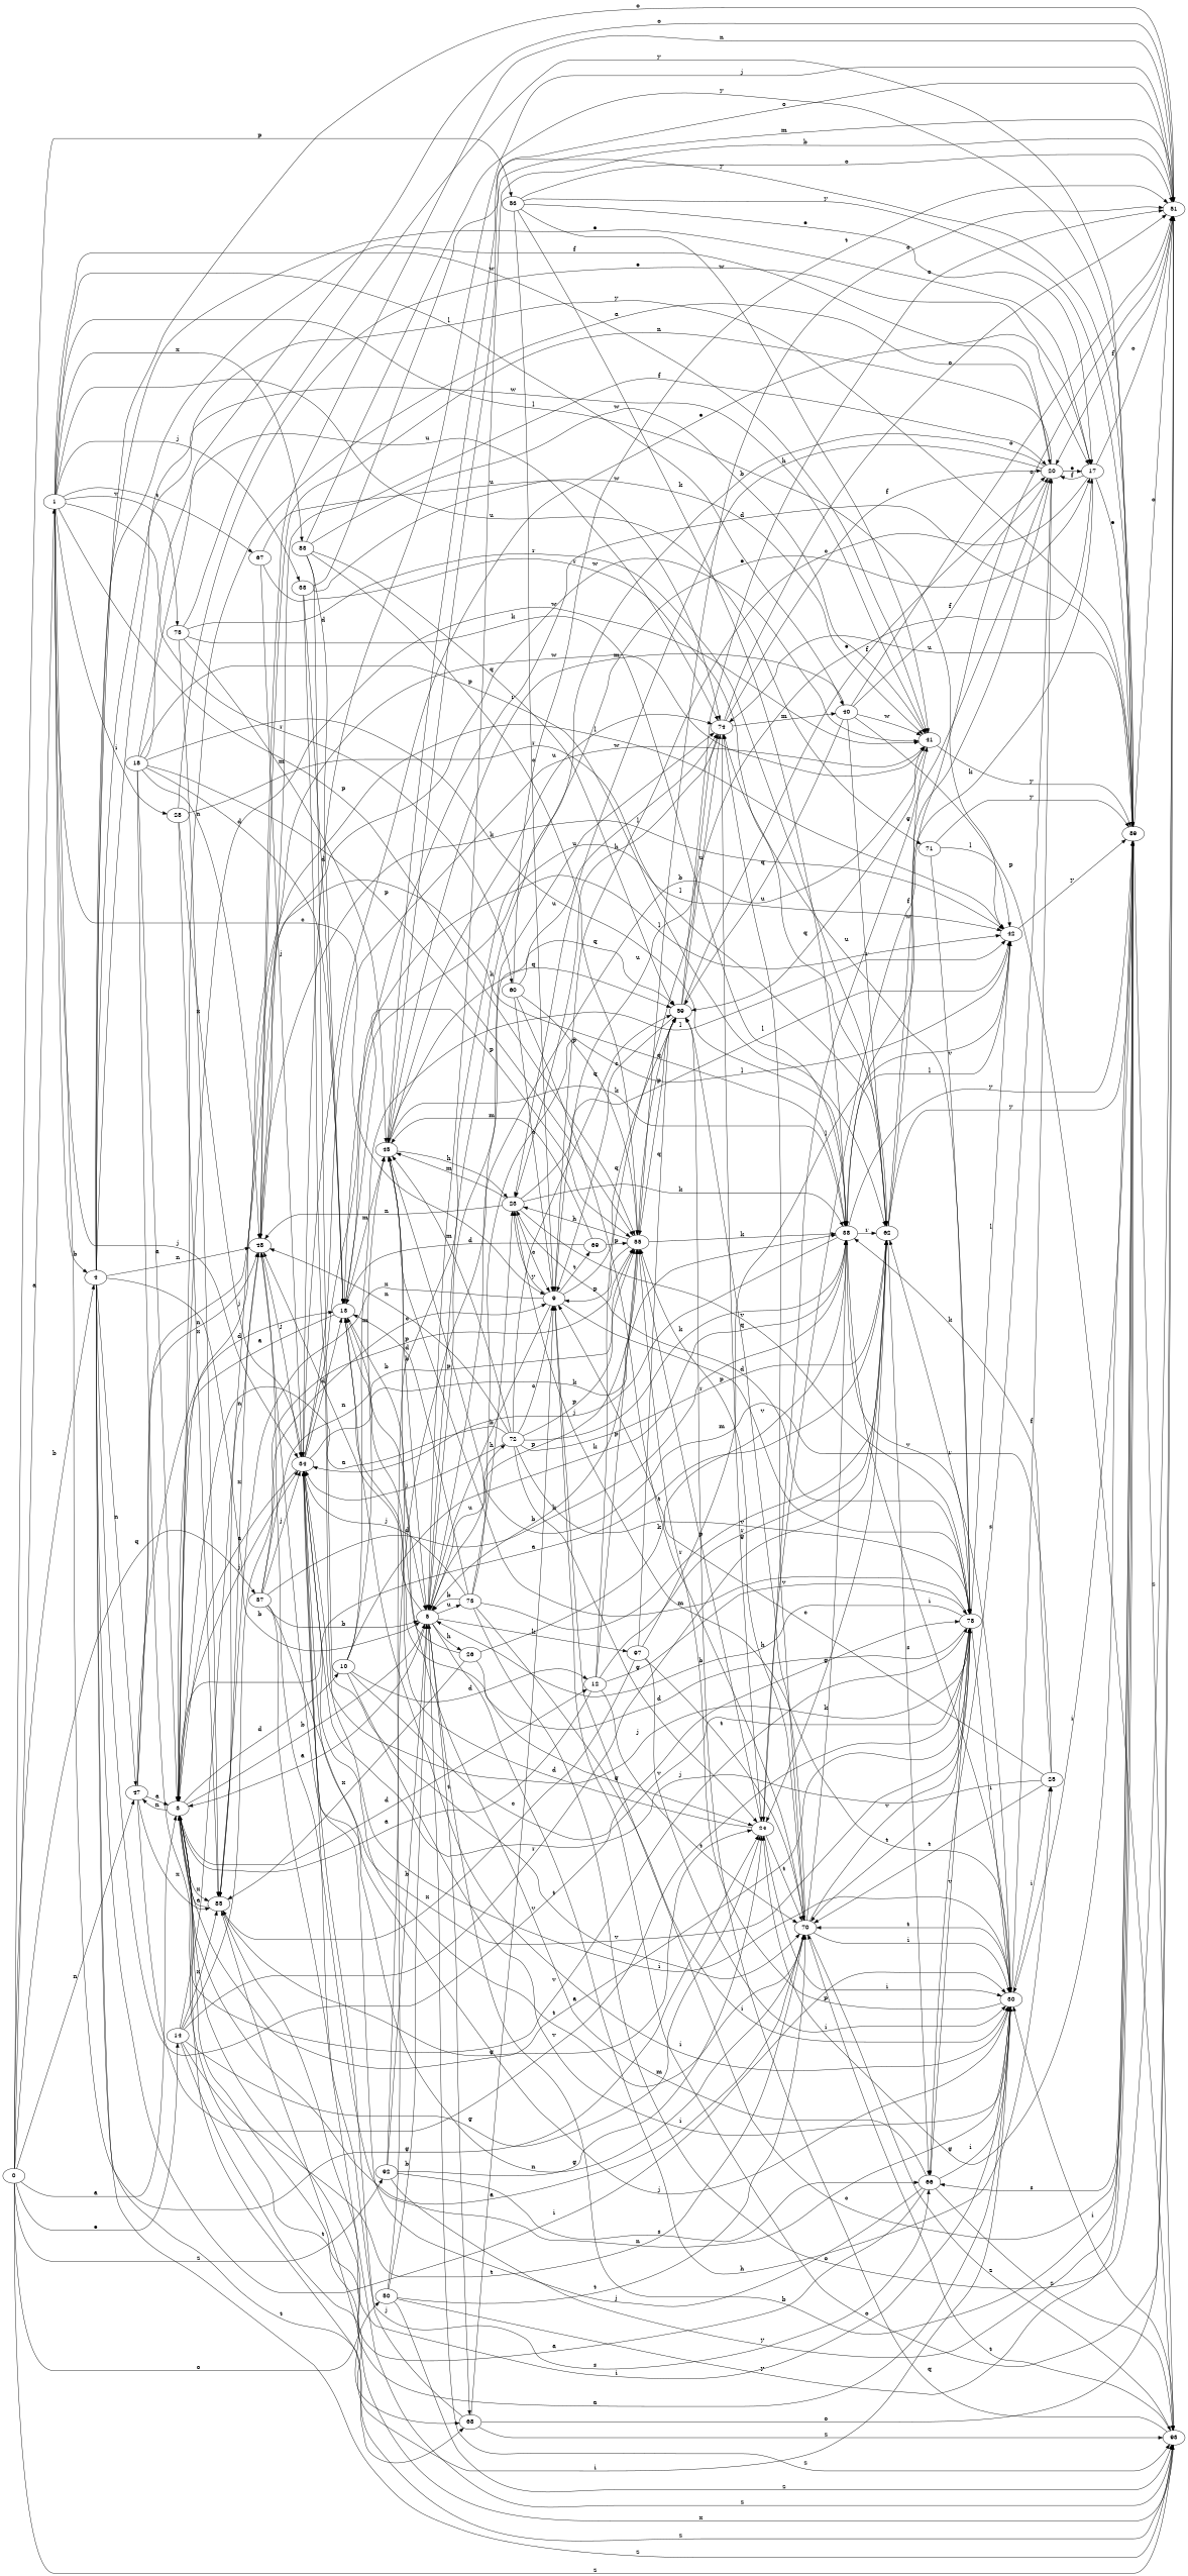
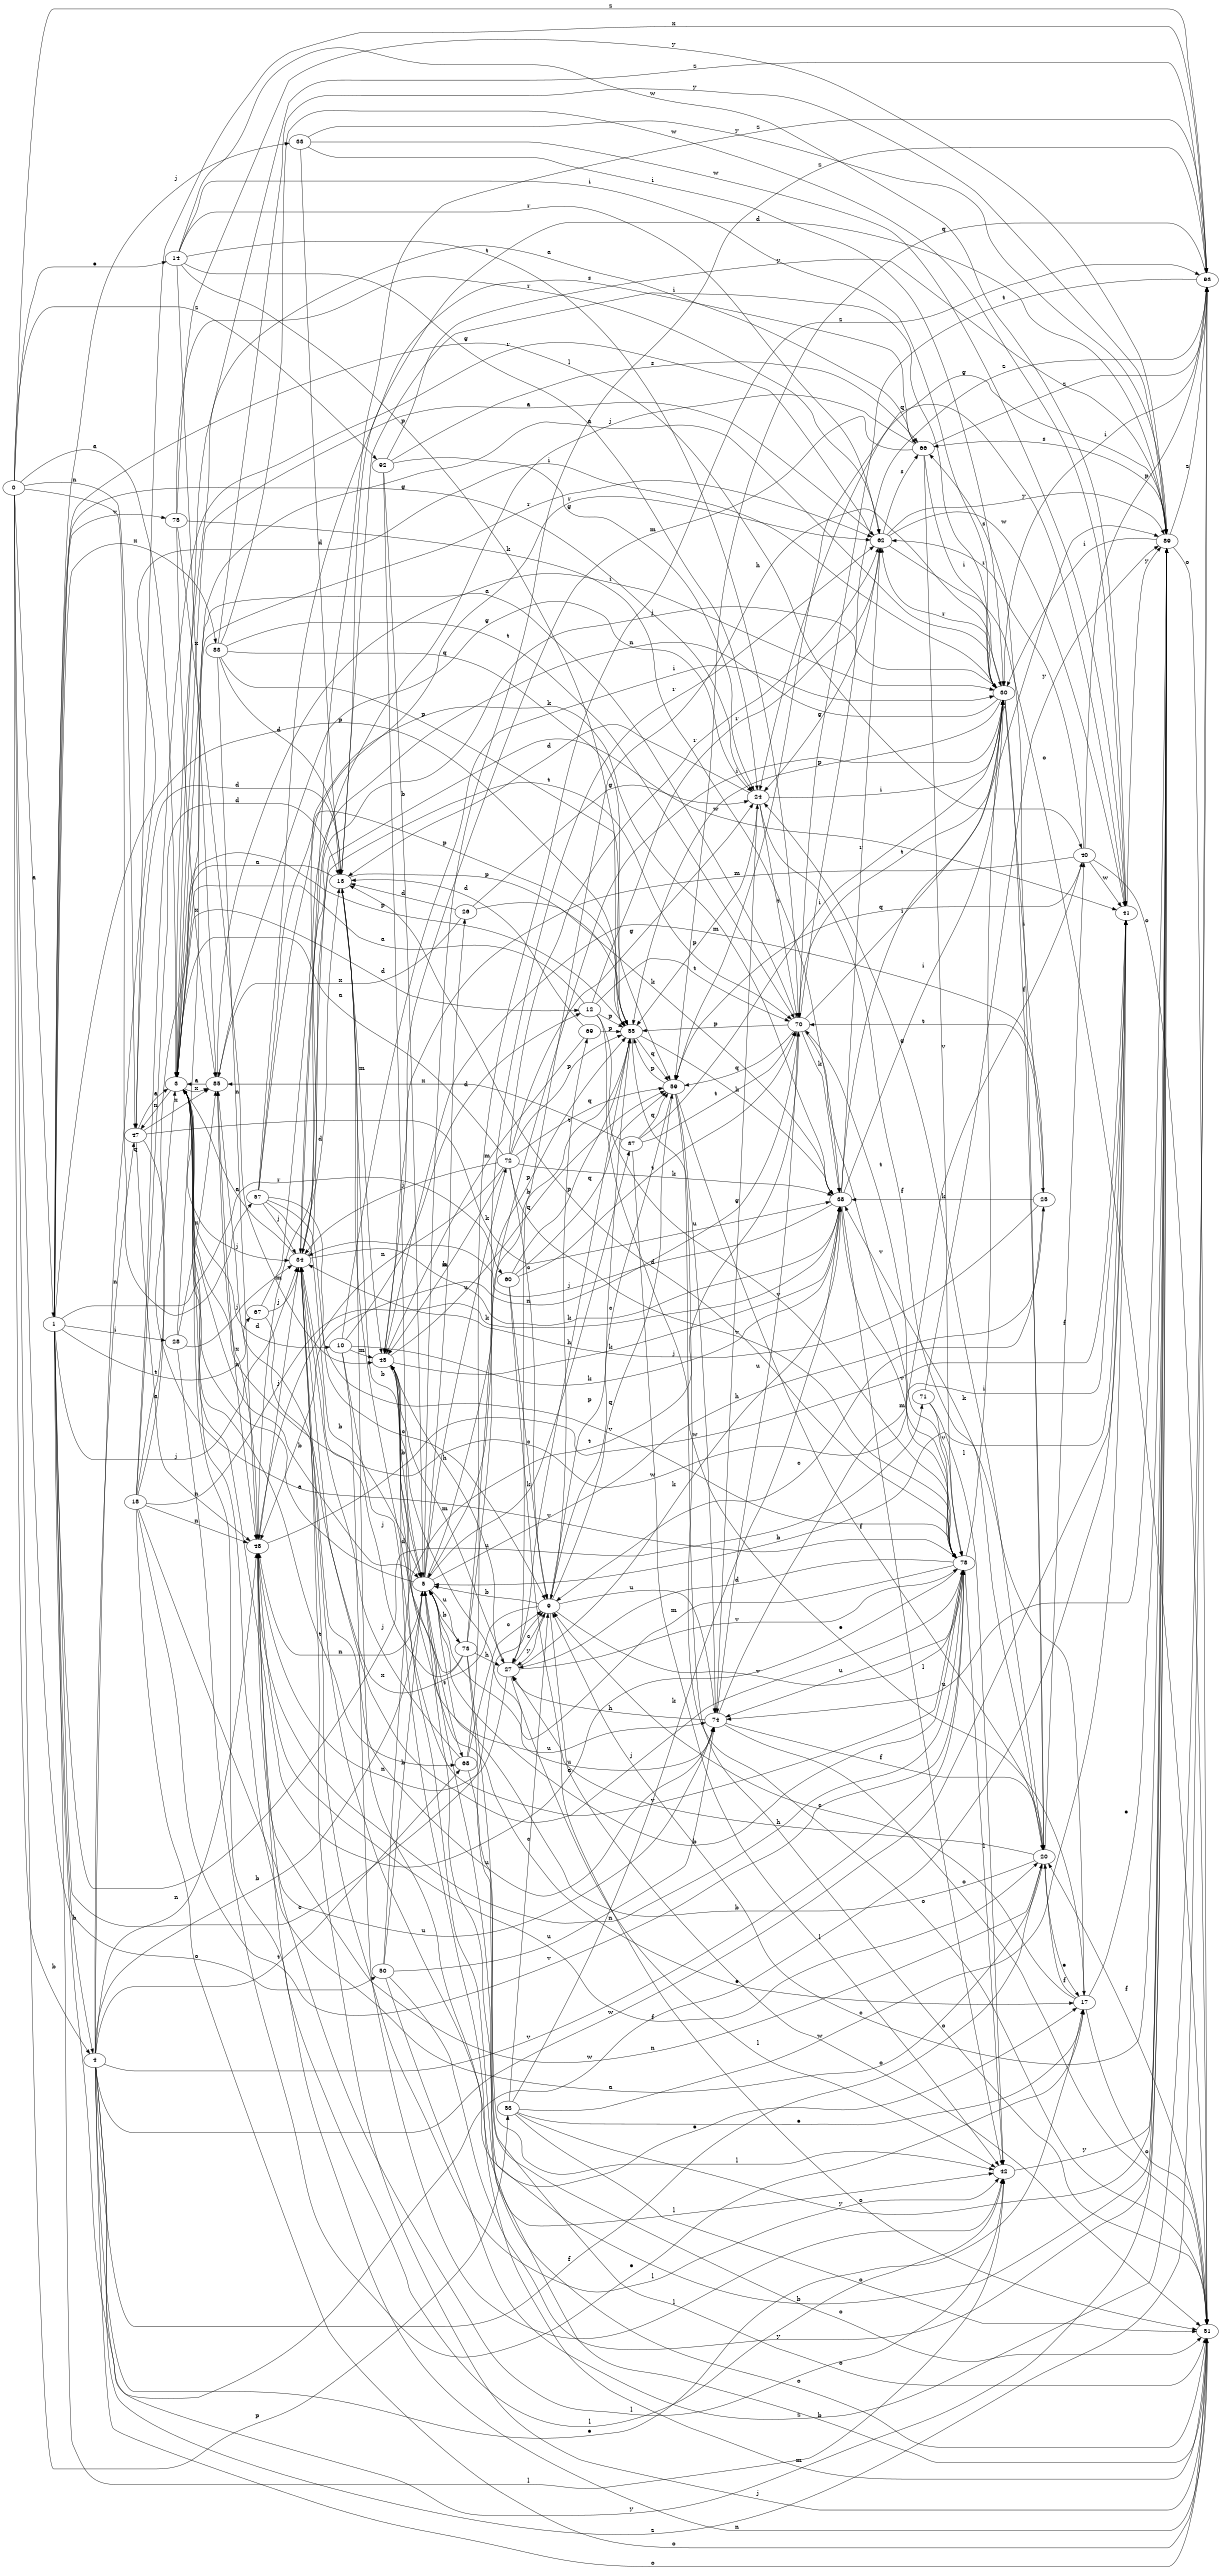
  strict digraph {
    rankdir=LR
    0
    1
    3
    4
    14
    47
    50
    53
    57
    92
    93
    9
    24
    28
    33
    34
    40
    42
    55
    60
    67
    71
    75
    n24 [label=41]
    83
    5
    10
    12
    68
    85
    17
    20
    30
    48
    51
    78
    89
    62
    70
    38
    13
    74
    66
    59
-   27 [label=23]
+   27
    69
    18
    45
    25
    26
-   37 [label=97]
+   37
    72
    73
    0 -> 1 [label=a]
    0 -> 3 [label=a]
    0 -> 4 [label=b]
    0 -> 14 [label=e]
    0 -> 47 [label=n]
    0 -> 50 [label=o]
    0 -> 53 [label=p]
    0 -> 57 [label=q]
    0 -> 92 [label=z]
    0 -> 93 [label=z]
    1 -> 4 [label=b]
    1 -> 9 [label=c]
    1 -> 24 [label=g]
    1 -> 28 [label=i]
    1 -> 33 [label=j]
    1 -> 34 [label=j]
    1 -> 40 [label=l]
    1 -> 42 [label=l]
    1 -> 55 [label=p]
    1 -> 60 [label=r]
    1 -> 67 [label=t]
    1 -> 71 [label=u]
    1 -> 75 [label=v]
    1 -> n24 [label=w]
    1 -> 83 [label=x]
    3 -> 47 [label=n]
    3 -> 93 [label=z]
    3 -> 34 [label=j]
    3 -> 42 [label=l]
    3 -> n24 [label=w]
    3 -> 5 [label=b]
    3 -> 10 [label=d]
    3 -> 12 [label=d]
    3 -> 68 [label=t]
    3 -> 85 [label=x]
    4 -> 47 [label=n]
    4 -> 93 [label=z]
    4 -> n24 [label=w]
    4 -> 5 [label=b]
    4 -> 68 [label=t]
    4 -> 17 [label=e]
    4 -> 20 [label=f]
    4 -> 30 [label=i]
    4 -> 48 [label=n]
    4 -> 51 [label=o]
    4 -> 78 [label=v]
    4 -> 89 [label=y]
    14 -> 24 [label=g]
    14 -> 55 [label=p]
    14 -> n24 [label=w]
    14 -> 85 [label=x]
    14 -> 30 [label=i]
    14 -> 62 [label=r]
    14 -> 70 [label=t]
    47 -> 3 [label=a]
    47 -> 85 [label=x]
    47 -> 48 [label=n]
    47 -> 78 [label=v]
    47 -> 38 [label=k]
    47 -> 13 [label=d]
    50 -> 93 [label=z]
    50 -> 5 [label=b]
    50 -> 89 [label=y]
    50 -> 70 [label=t]
    50 -> 74 [label=u]
    53 -> 9 [label=c]
    53 -> n24 [label=w]
    53 -> 17 [label=e]
    53 -> 51 [label=o]
    53 -> 89 [label=y]
    53 -> 38 [label=k]
    57 -> 9 [label=c]
    57 -> 34 [label=j]
    57 -> 55 [label=p]
    57 -> 5 [label=b]
    57 -> 78 [label=v]
    57 -> 38 [label=k]
    57 -> 66 [label=s]
    92 -> 24 [label=g]
    92 -> 5 [label=b]
    92 -> 17 [label=e]
    92 -> 89 [label=y]
    92 -> 66 [label=s]
-   93 -> 85 [label=x]
+   93 -> 47 [label=x]
    93 -> 30 [label=i]
    93 -> 70 [label=t]
    93 -> 59 [label=q]
-   55 -> 9 [label=p]
+   9 -> 55 [label=p]
    9 -> 5 [label=b]
    9 -> 85 [label=x]
    9 -> 51 [label=o]
    9 -> 78 [label=v]
    9 -> 74 [label=u]
    9 -> 59 [label=q]
    9 -> 27 [label=y]
    9 -> 69 [label=t]
    24 -> 55 [label=p]
    24 -> 20 [label=f]
    24 -> 30 [label=i]
    24 -> 70 [label=t]
    24 -> 13 [label=d]
    28 -> 34 [label=j]
    28 -> 85 [label=x]
    28 -> 17 [label=e]
    28 -> 62 [label=r]
    33 -> n24 [label=w]
    33 -> 30 [label=i]
    33 -> 89 [label=y]
    33 -> 13 [label=d]
    34 -> 3 [label=a]
    34 -> 93 [label=z]
    34 -> 42 [label=l]
    34 -> n24 [label=w]
    34 -> 17 [label=e]
    34 -> 70 [label=t]
    34 -> 38 [label=k]
    34 -> 13 [label=d]
    40 -> 93 [label=p]
    40 -> n24 [label=w]
-   40 -> 20 [label=f]
+   20 -> 40 [label=f]
    40 -> 51 [label=o]
    40 -> 62 [label=r]
    40 -> 59 [label=q]
    40 -> 45 [label=m]
    42 -> 89 [label=y]
    55 -> 5 [label=b]
    55 -> 51 [label=o]
    55 -> 38 [label=k]
    55 -> 59 [label=q]
    55 -> 27 [label=h]
    60 -> 9 [label=c]
    60 -> 55 [label=p]
-   60 -> 51 [label=t]
+   60 -> 51 [label=o]
    60 -> 70 [label=t]
    60 -> 59 [label=q]
    67 -> 34 [label=j]
    67 -> 62 [label=r]
    67 -> 74 [label=u]
    71 -> 42 [label=l]
    71 -> 78 [label=v]
    71 -> 89 [label=y]
    75 -> 85 [label=x]
    75 -> 89 [label=y]
    75 -> 62 [label=r]
    75 -> 38 [label=k]
    75 -> 45 [label=m]
    n24 -> 5 [label=b]
    n24 -> 89 [label=y]
    n24 -> 59 [label=q]
    83 -> 55 [label=p]
    83 -> n24 [label=w]
+   83 -> 48 [label=n]
    83 -> 89 [label=y]
    83 -> 70 [label=t]
    83 -> 13 [label=d]
    83 -> 59 [label=q]
    5 -> 3 [label=a]
    5 -> 93 [label=z]
    5 -> 55 [label=p]
    5 -> 68 [label=t]
    5 -> 48 [label=n]
    5 -> 74 [label=u]
    5 -> 25 [label=h]
    5 -> 26 [label=h]
    5 -> 37 [label=k]
    5 -> 72 [label=u]
    5 -> 73 [label=u]
    10 -> 42 [label=l]
    10 -> 12 [label=d]
    10 -> 30 [label=i]
    10 -> 78 [label=v]
    10 -> 38 [label=k]
    10 -> 45 [label=m]
    12 -> 3 [label=a]
    12 -> 55 [label=p]
    12 -> 17 [label=e]
    12 -> 78 [label=v]
    12 -> 62 [label=r]
    12 -> 70 [label=t]
    68 -> 93 [label=z]
    68 -> 9 [label=c]
    68 -> 34 [label=j]
    68 -> 51 [label=o]
    85 -> 3 [label=a]
    85 -> 24 [label=g]
    85 -> 30 [label=i]
    85 -> 48 [label=n]
    17 -> 9 [label=c]
    17 -> 20 [label=f]
    17 -> 51 [label=o]
    17 -> 89 [label=e]
    17 -> 38 [label=k]
    20 -> 3 [label=a]
    20 -> 24 [label=g]
    20 -> 5 [label=b]
    20 -> 17 [label=e]
    20 -> 48 [label=n]
    20 -> 66 [label=s]
    20 -> 27 [label=h]
    30 -> 3 [label=a]
    30 -> 34 [label=j]
    30 -> 55 [label=p]
    30 -> 20 [label=f]
    30 -> 48 [label=n]
    30 -> 62 [label=r]
    30 -> 70 [label=t]
    30 -> 27 [label=h]
    30 -> 25 [label=i]
    48 -> 34 [label=j]
    48 -> 42 [label=l]
    48 -> n24 [label=w]
    48 -> 85 [label=x]
    48 -> 20 [label=f]
    51 -> 34 [label=j]
    51 -> 5 [label=b]
    51 -> 20 [label=f]
    51 -> 48 [label=n]
    51 -> 45 [label=m]
    78 -> 3 [label=a]
    78 -> 34 [label=j]
    78 -> 42 [label=l]
    78 -> 5 [label=b]
    78 -> 30 [label=i]
+   78 -> 48 [label=n]
    78 -> 70 [label=t]
    78 -> 13 [label=d]
    78 -> 74 [label=u]
    78 -> 27 [label=d]
    78 -> 45 [label=m]
    89 -> 93 [label=z]
    89 -> 9 [label=c]
    89 -> 24 [label=g]
    89 -> 5 [label=b]
    89 -> 30 [label=i]
    89 -> 51 [label=o]
    89 -> 13 [label=d]
    89 -> 74 [label=u]
    89 -> 66 [label=s]
    62 -> 3 [label=a]
    62 -> 24 [label=g]
    62 -> n24 [label=w]
    62 -> 51 [label=o]
    62 -> 89 [label=y]
    62 -> 66 [label=s]
    70 -> 3 [label=a]
    70 -> 93 [label=z]
    70 -> 55 [label=p]
    70 -> 30 [label=i]
    70 -> 48 [label=n]
    70 -> 78 [label=v]
    70 -> 38 [label=k]
    70 -> 74 [label=u]
    70 -> 59 [label=q]
    38 -> 34 [label=j]
    38 -> 42 [label=l]
    38 -> 30 [label=i]
    38 -> 78 [label=v]
    38 -> 89 [label=y]
    38 -> 62 [label=r]
    13 -> 3 [label=a]
    13 -> 42 [label=l]
    13 -> 55 [label=p]
    13 -> 5 [label=b]
    13 -> 30 [label=i]
    13 -> 45 [label=m]
    74 -> 24 [label=g]
    74 -> 40 [label=m]
    74 -> 20 [label=f]
    74 -> 51 [label=o]
    74 -> 27 [label=h]
    66 -> 3 [label=a]
    66 -> 93 [label=z]
    66 -> 34 [label=j]
    66 -> 30 [label=i]
    66 -> 78 [label=v]
    66 -> 45 [label=m]
    59 -> 9 [label=c]
    59 -> 55 [label=p]
    59 -> 20 [label=f]
    59 -> 51 [label=o]
    59 -> 74 [label=u]
    27 -> 9 [label=c]
    27 -> 42 [label=l]
    27 -> 48 [label=n]
    27 -> 78 [label=v]
    27 -> 38 [label=k]
    27 -> 45 [label=m]
    69 -> 55 [label=p]
    69 -> 13 [label=d]
    69 -> 45 [label=m]
    18 -> 3 [label=a]
    18 -> 55 [label=p]
    18 -> 48 [label=n]
    18 -> 51 [label=o]
    18 -> 78 [label=v]
    18 -> 62 [label=r]
    18 -> 38 [label=k]
    18 -> 13 [label=d]
    18 -> 74 [label=u]
    45 -> 5 [label=b]
    45 -> 51 [label=o]
    45 -> 38 [label=k]
    45 -> 74 [label=u]
    45 -> 59 [label=q]
    45 -> 27 [label=h]
    25 -> 9 [label=c]
    25 -> 34 [label=j]
    25 -> 70 [label=t]
    25 -> 38 [label=k]
    25 -> 45 [label=m]
    26 -> 24 [label=g]
    26 -> 85 [label=x]
    26 -> 38 [label=k]
    26 -> 13 [label=d]
    37 -> 42 [label=l]
    37 -> 85 [label=x]
    37 -> 30 [label=i]
    37 -> 70 [label=t]
    37 -> 59 [label=q]
    72 -> 3 [label=a]
    72 -> 9 [label=c]
    72 -> 24 [label=g]
    72 -> 34 [label=j]
    72 -> 55 [label=p]
    72 -> 48 [label=n]
    72 -> 78 [label=v]
    72 -> 62 [label=r]
    72 -> 38 [label=k]
    72 -> 59 [label=q]
    72 -> 45 [label=m]
    73 -> 34 [label=j]
    73 -> 42 [label=l]
    73 -> 5 [label=b]
    73 -> 30 [label=i]
    73 -> 51 [label=o]
    73 -> 62 [label=r]
    73 -> 13 [label=d]
    73 -> 27 [label=h]
  }
